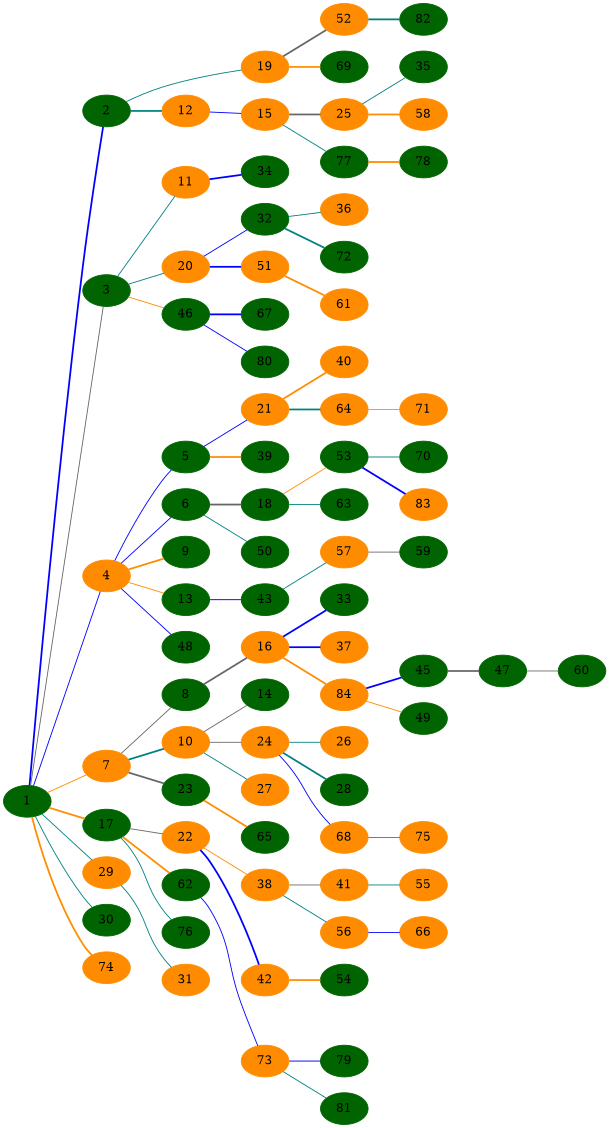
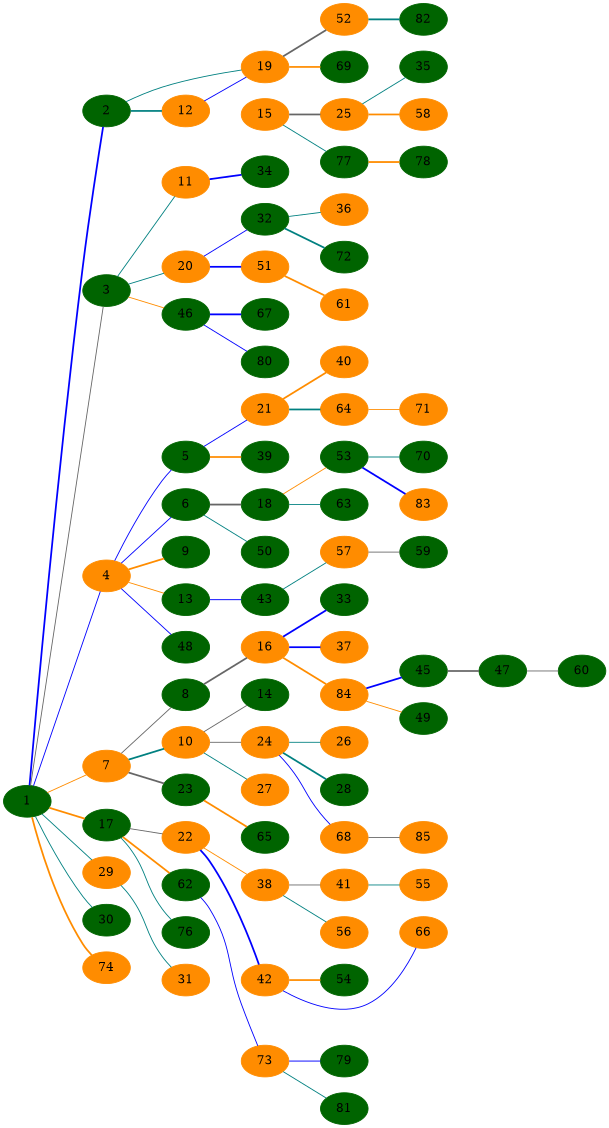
  graph {
    rankdir=LR
    node [color=darkgreen style=filled]
    edge [color=teal style=solid]
    1
    2
    3
    4 [color=darkorange]
    7 [color=darkorange]
    17
    29 [color=darkorange]
    30
    74 [color=darkorange]
    12 [color=darkorange]
    19 [color=darkorange]
    11 [color=darkorange]
    20 [color=darkorange]
    46
    5
    6
    9
    13
    48
    8
    10 [color=darkorange]
    23
    22 [color=darkorange]
    62
    76
    31 [color=darkorange]
    15 [color=darkorange]
    52 [color=darkorange]
    69
    34
    32
    51 [color=darkorange]
    67
    80
    21 [color=darkorange]
    39
    18
    50
    43
    40 [color=darkorange]
    64 [color=darkorange]
    53
    63
    16 [color=darkorange]
    14
    24 [color=darkorange]
    27 [color=darkorange]
    65
    33
    37 [color=darkorange]
    n51 [color=darkorange label=84]
    26 [color=darkorange]
    28
    68 [color=darkorange]
    25 [color=darkorange]
    77
    57 [color=darkorange]
    35
    58 [color=darkorange]
    78
    45
    49
    38 [color=darkorange]
    42 [color=darkorange]
    73 [color=darkorange]
    70
    83 [color=darkorange]
    82
    36 [color=darkorange]
    72
    61 [color=darkorange]
    71 [color=darkorange]
    41 [color=darkorange]
    56 [color=darkorange]
    54
    66 [color=darkorange]
-   75 [color=darkorange]
+   75 [color=darkorange label=85]
    55 [color=darkorange]
    59
    47
    60
    79
    81
    1 -- 2 [color=blue style=bold]
    1 -- 3 [color=gray40]
    1 -- 4 [color=blue]
    1 -- 7 [color=darkorange]
    1 -- 17 [color=darkorange style=bold]
    1 -- 29
    1 -- 30
    1 -- 74 [color=darkorange style=bold]
    2 -- 12 [style=bold]
    2 -- 19
    3 -- 11
    3 -- 20
    3 -- 46 [color=darkorange]
    4 -- 5 [color=blue]
    4 -- 6 [color=blue]
    4 -- 9 [color=darkorange style=bold]
    4 -- 13 [color=darkorange]
    4 -- 48 [color=blue]
    7 -- 8 [color=gray40]
    7 -- 10 [style=bold]
    7 -- 23 [color=gray40 style=bold]
    17 -- 22 [color=gray40]
    17 -- 62 [color=darkorange style=bold]
    17 -- 76
    29 -- 31
-   12 -- 15 [color=blue]
+   12 -- 19 [color=blue]
    19 -- 52 [color=gray40 style=bold]
    19 -- 69 [color=darkorange style=bold]
    11 -- 34 [color=blue style=bold]
    20 -- 32 [color=blue]
    20 -- 51 [color=blue style=bold]
    46 -- 67 [color=blue style=bold]
    46 -- 80 [color=blue]
    5 -- 21 [color=blue]
    5 -- 39 [color=darkorange style=bold]
    6 -- 18 [color=gray40 style=bold]
    6 -- 50
    13 -- 43 [color=blue]
    8 -- 16 [color=gray40 style=bold]
    10 -- 14 [color=gray40]
    10 -- 24 [color=gray40]
    10 -- 27
    23 -- 65 [color=darkorange style=bold]
    22 -- 38 [color=darkorange]
    22 -- 42 [color=blue style=bold]
    62 -- 73 [color=blue]
    15 -- 25 [color=gray40 style=bold]
    15 -- 77
    52 -- 82 [style=bold]
    32 -- 36
    32 -- 72 [style=bold]
    51 -- 61 [color=darkorange style=bold]
    21 -- 40 [color=darkorange style=bold]
    21 -- 64 [style=bold]
    18 -- 53 [color=darkorange]
    18 -- 63
    43 -- 57
    64 -- 71 [color=darkorange]
    53 -- 70
    53 -- 83 [color=blue style=bold]
    16 -- 33 [color=blue style=bold]
    16 -- 37 [color=blue style=bold]
    16 -- n51 [color=darkorange style=bold]
    24 -- 26
    24 -- 28 [style=bold]
    24 -- 68 [color=blue]
    n51 -- 45 [color=blue style=bold]
    n51 -- 49 [color=darkorange]
    68 -- 75 [color=gray40]
    25 -- 35
    25 -- 58 [color=darkorange style=bold]
    77 -- 78 [color=darkorange style=bold]
    57 -- 59 [color=gray40]
    45 -- 47 [color=gray40 style=bold]
    38 -- 41 [color=gray40]
    38 -- 56
    42 -- 54 [color=darkorange style=bold]
-   56 -- 66 [color=blue]
+   42 -- 66 [color=blue]
    73 -- 79 [color=blue]
    73 -- 81
    41 -- 55
    47 -- 60 [color=gray40]
  }
